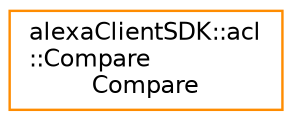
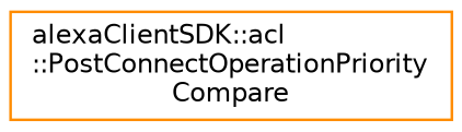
  digraph {
    rankdir=LR
-   n1 [color=darkorange fillcolor=white fontname=Helvetica fontsize=10 height=0.2 label="alexaClientSDK::acl\l::Compare\lCompare" shape=record style=filled width=0.4]
+   n1 [color=darkorange fillcolor=white fontname=Helvetica fontsize=10 height=0.2 label="alexaClientSDK::acl\l::PostConnectOperationPriority\lCompare" shape=record style=filled width=0.4]
  }
